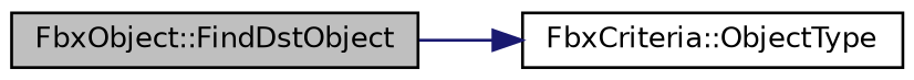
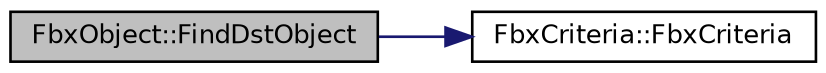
  digraph {
    rankdir=LR
    node [color=black fontname=Helvetica fontsize=10 shape=record style=filled]
    n1 [fillcolor=grey75 fontcolor=black height=0.2 label="FbxObject::FindDstObject" width=0.4]
-   n2 [fillcolor=white height=0.2 label="FbxCriteria::ObjectType" width=0.4]
+   n2 [fillcolor=white height=0.2 label="FbxCriteria::FbxCriteria" width=0.4]
    n1 -> n2 [color=midnightblue fontname=Helvetica fontsize=10 labelfontname=Helvetica labelfontsize=10 style=solid]
  }
